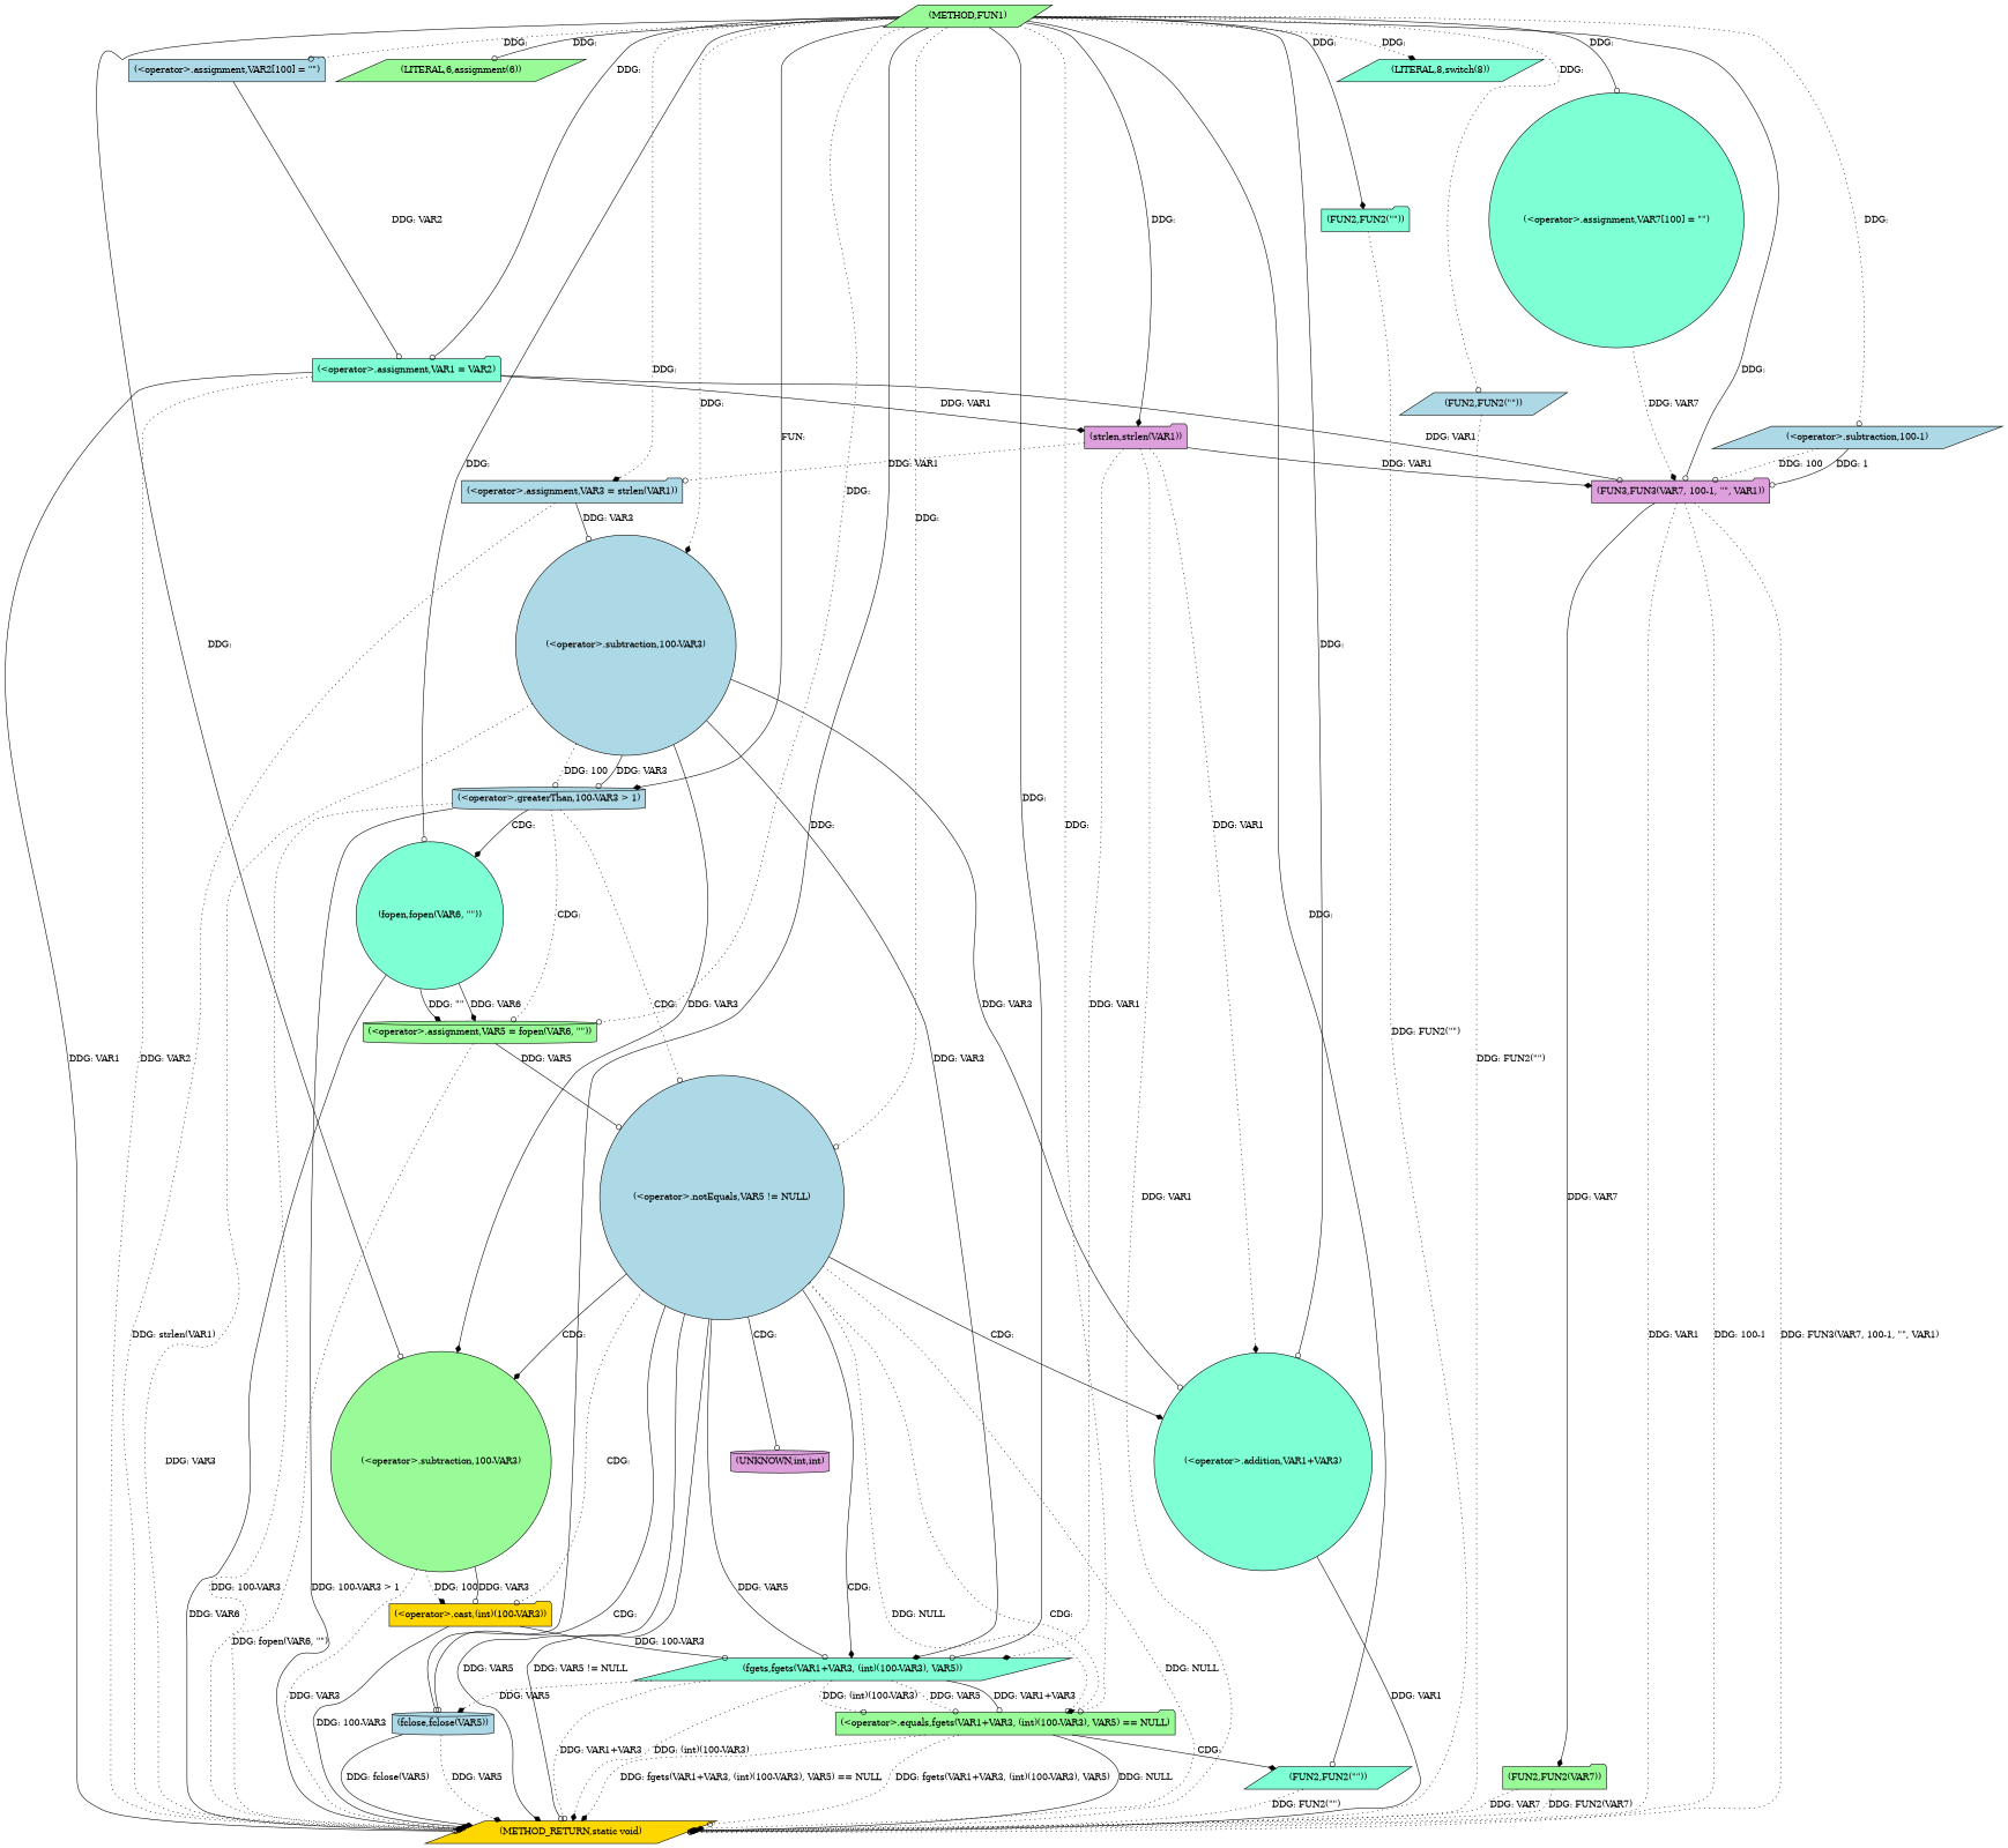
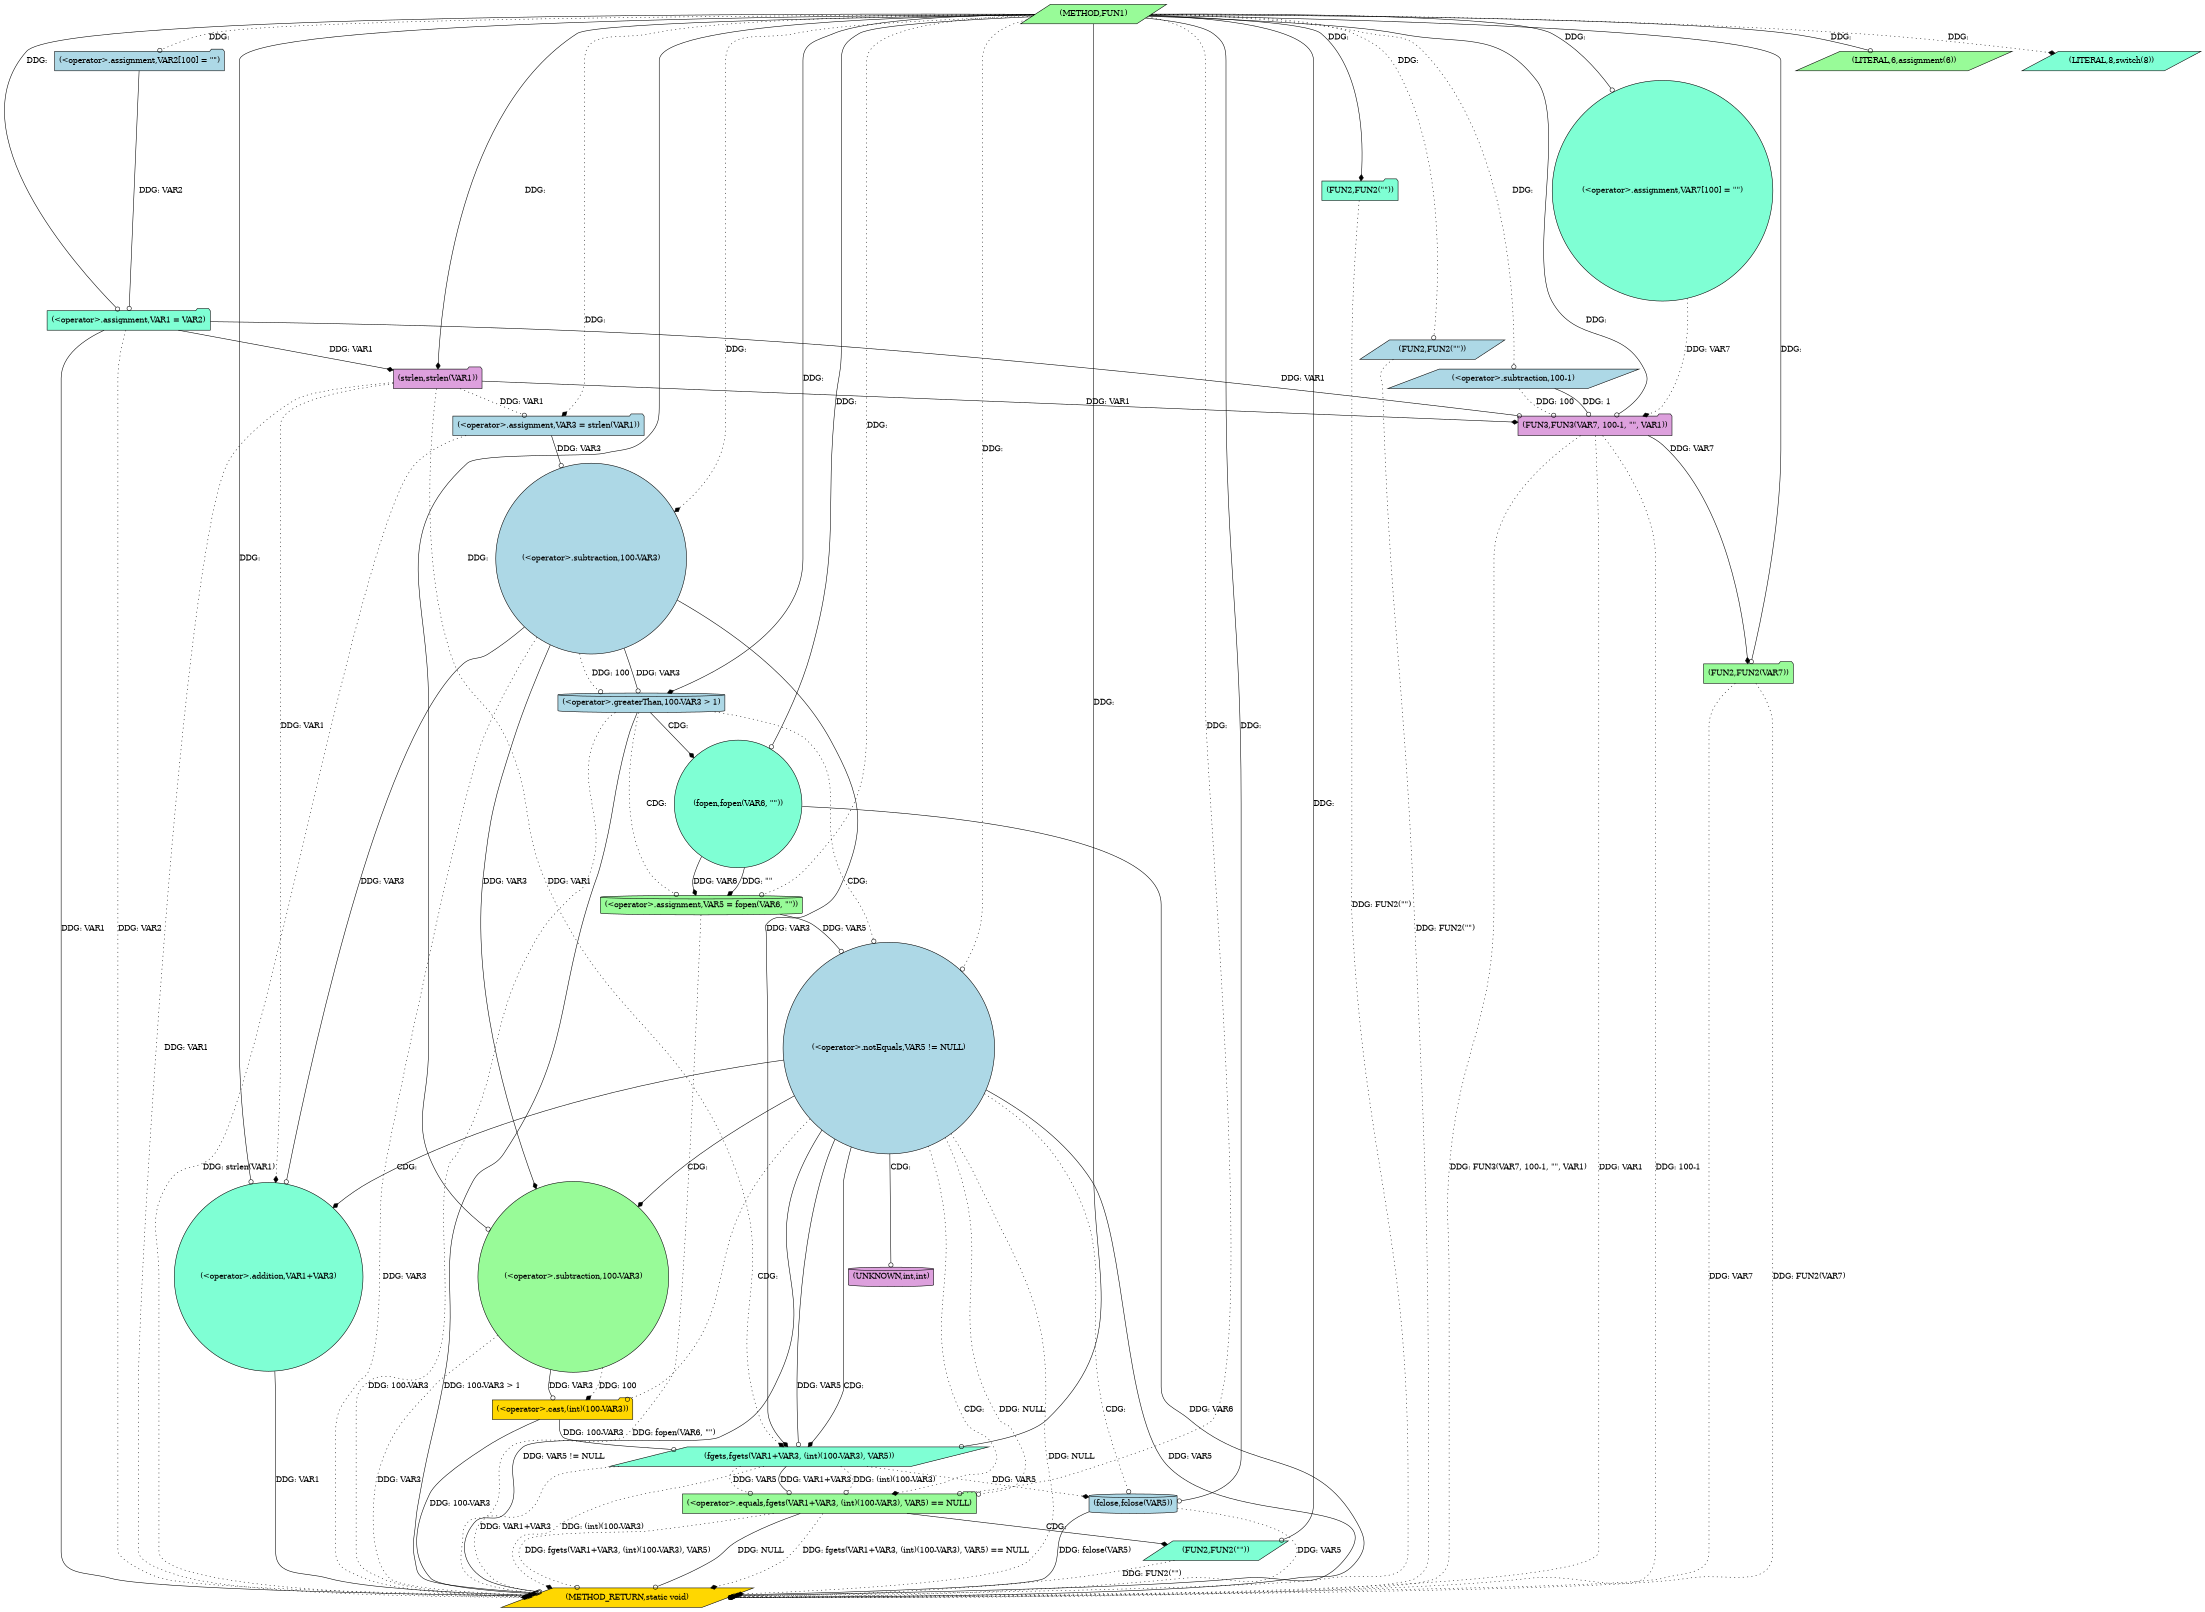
  digraph {
    node [fillcolor=lightblue shape=folder style=filled]
    edge [arrowhead=odot style=solid]
    n1 [fillcolor=palegreen label="(METHOD,FUN1)" shape=parallelogram]
    n2 [label="(<operator>.assignment,VAR2[100] = \"\")"]
    n3 [fillcolor=aquamarine label="(<operator>.assignment,VAR1 = VAR2)"]
    n4 [fillcolor=palegreen label="(LITERAL,6,assignment(6))" shape=parallelogram]
    n5 [label="(<operator>.assignment,VAR3 = strlen(VAR1))"]
    n6 [fillcolor=plum label="(strlen,strlen(VAR1))"]
    n7 [label="(<operator>.greaterThan,100-VAR3 > 1)" shape=cylinder]
    n8 [label="(<operator>.subtraction,100-VAR3)" shape=circle]
    n9 [fillcolor=palegreen label="(<operator>.assignment,VAR5 = fopen(VAR6, \"\"))" shape=cylinder]
    n10 [fillcolor=aquamarine label="(fopen,fopen(VAR6, \"\"))" shape=circle]
    n11 [label="(<operator>.notEquals,VAR5 != NULL)" shape=circle]
    n12 [fillcolor=palegreen label="(<operator>.equals,fgets(VAR1+VAR3, (int)(100-VAR3), VAR5) == NULL)"]
    n13 [fillcolor=aquamarine label="(fgets,fgets(VAR1+VAR3, (int)(100-VAR3), VAR5))" shape=parallelogram]
    n14 [fillcolor=aquamarine label="(<operator>.addition,VAR1+VAR3)" shape=circle]
    n15 [fillcolor=palegreen label="(<operator>.subtraction,100-VAR3)" shape=circle]
    n16 [fillcolor=aquamarine label="(FUN2,FUN2(\"\"))" shape=parallelogram]
    n17 [label="(fclose,fclose(VAR5))" shape=cylinder]
    n18 [fillcolor=aquamarine label="(FUN2,FUN2(\"\"))"]
    n19 [fillcolor=aquamarine label="(LITERAL,8,switch(8))" shape=parallelogram]
    n20 [label="(FUN2,FUN2(\"\"))" shape=parallelogram]
    n21 [fillcolor=aquamarine label="(<operator>.assignment,VAR7[100] = \"\")" shape=circle]
    n22 [fillcolor=plum label="(FUN3,FUN3(VAR7, 100-1, \"\", VAR1))"]
    n23 [label="(<operator>.subtraction,100-1)" shape=parallelogram]
    n24 [fillcolor=palegreen label="(FUN2,FUN2(VAR7))"]
    n25 [fillcolor=gold label="(METHOD_RETURN,static void)" shape=parallelogram]
    n26 [fillcolor=gold label="(<operator>.cast,(int)(100-VAR3))"]
    n27 [fillcolor=plum label="(UNKNOWN,int,int)" shape=cylinder]
    n1 -> n2 [label="DDG: " style=dotted]
    n1 -> n3 [label="DDG: "]
    n1 -> n4 [label="DDG: "]
    n1 -> n5 [arrowhead=diamond label="DDG: " style=dotted]
    n1 -> n6 [arrowhead=diamond label="DDG: "]
-   n1 -> n7 [arrowhead=diamond label="FUN: "]
+   n1 -> n7 [arrowhead=diamond label="DDG: "]
    n1 -> n8 [arrowhead=diamond label="DDG: " style=dotted]
    n1 -> n9 [label="DDG: " style=dotted]
    n1 -> n10 [label="DDG: "]
    n1 -> n11 [label="DDG: " style=dotted]
    n1 -> n12 [label="DDG: " style=dotted]
    n1 -> n13 [label="DDG: "]
    n1 -> n14 [label="DDG: "]
    n1 -> n15 [label="DDG: "]
    n1 -> n16 [label="DDG: "]
    n1 -> n17 [label="DDG: "]
    n1 -> n18 [arrowhead=diamond label="DDG: "]
    n1 -> n19 [arrowhead=diamond label="DDG: " style=dotted]
    n1 -> n20 [label="DDG: " style=dotted]
    n1 -> n21 [label="DDG: "]
    n1 -> n22 [label="DDG: "]
    n1 -> n23 [label="DDG: " style=dotted]
+   n1 -> n24 [label="DDG: "]
    n2 -> n3 [label="DDG: VAR2"]
    n3 -> n6 [arrowhead=diamond label="DDG: VAR1"]
    n3 -> n22 [label="DDG: VAR1"]
    n3 -> n25 [label="DDG: VAR1"]
    n3 -> n25 [label="DDG: VAR2" style=dotted]
    n5 -> n8 [label="DDG: VAR3"]
    n5 -> n25 [arrowhead=diamond label="DDG: strlen(VAR1)" style=dotted]
    n6 -> n5 [label="DDG: VAR1" style=dotted]
    n6 -> n13 [arrowhead=diamond label="DDG: VAR1" style=dotted]
    n6 -> n14 [arrowhead=diamond label="DDG: VAR1" style=dotted]
    n6 -> n22 [arrowhead=diamond label="DDG: VAR1"]
    n6 -> n25 [arrowhead=diamond label="DDG: VAR1" style=dotted]
    n7 -> n9 [label="CDG: " style=dotted]
    n7 -> n10 [arrowhead=diamond label="CDG: "]
    n7 -> n11 [label="CDG: " style=dotted]
    n7 -> n25 [arrowhead=diamond label="DDG: 100-VAR3" style=dotted]
    n7 -> n25 [label="DDG: 100-VAR3 > 1"]
    n8 -> n7 [label="DDG: 100" style=dotted]
    n8 -> n7 [label="DDG: VAR3"]
    n8 -> n13 [arrowhead=diamond label="DDG: VAR3"]
    n8 -> n14 [label="DDG: VAR3"]
    n8 -> n15 [arrowhead=diamond label="DDG: VAR3"]
    n8 -> n25 [label="DDG: VAR3" style=dotted]
    n9 -> n11 [label="DDG: VAR5"]
    n9 -> n25 [label="DDG: fopen(VAR6, \"\")" style=dotted]
    n10 -> n9 [arrowhead=diamond label="DDG: VAR6"]
    n10 -> n9 [arrowhead=diamond label="DDG: \"\""]
    n10 -> n25 [label="DDG: VAR6"]
    n11 -> n12 [label="DDG: NULL" style=dotted]
    n11 -> n12 [arrowhead=diamond label="CDG: " style=dotted]
    n11 -> n13 [label="DDG: VAR5"]
    n11 -> n13 [arrowhead=diamond label="CDG: "]
    n11 -> n14 [arrowhead=diamond label="CDG: "]
    n11 -> n15 [arrowhead=diamond label="CDG: "]
-   n11 -> n17 [label="CDG: "]
+   n11 -> n17 [label="CDG: " style=dotted]
    n11 -> n25 [arrowhead=diamond label="DDG: VAR5"]
    n11 -> n25 [label="DDG: VAR5 != NULL"]
    n11 -> n25 [arrowhead=diamond label="DDG: NULL" style=dotted]
    n11 -> n26 [label="CDG: " style=dotted]
    n11 -> n27 [label="CDG: "]
    n12 -> n16 [arrowhead=diamond label="CDG: "]
    n12 -> n25 [label="DDG: NULL"]
    n12 -> n25 [arrowhead=diamond label="DDG: fgets(VAR1+VAR3, (int)(100-VAR3), VAR5) == NULL" style=dotted]
    n12 -> n25 [label="DDG: fgets(VAR1+VAR3, (int)(100-VAR3), VAR5)" style=dotted]
    n13 -> n12 [label="DDG: VAR1+VAR3"]
    n13 -> n12 [label="DDG: (int)(100-VAR3)" style=dotted]
    n13 -> n12 [label="DDG: VAR5" style=dotted]
    n13 -> n17 [arrowhead=diamond label="DDG: VAR5" style=dotted]
    n13 -> n25 [label="DDG: VAR1+VAR3" style=dotted]
    n13 -> n25 [arrowhead=diamond label="DDG: (int)(100-VAR3)" style=dotted]
    n14 -> n25 [arrowhead=diamond label="DDG: VAR1"]
    n15 -> n25 [label="DDG: VAR3" style=dotted]
    n15 -> n26 [arrowhead=diamond label="DDG: 100" style=dotted]
    n15 -> n26 [label="DDG: VAR3"]
    n16 -> n25 [label="DDG: FUN2(\"\")" style=dotted]
    n17 -> n25 [arrowhead=diamond label="DDG: fclose(VAR5)"]
    n17 -> n25 [arrowhead=diamond label="DDG: VAR5" style=dotted]
    n18 -> n25 [label="DDG: FUN2(\"\")" style=dotted]
    n20 -> n25 [arrowhead=diamond label="DDG: FUN2(\"\")" style=dotted]
    n21 -> n22 [arrowhead=diamond label="DDG: VAR7" style=dotted]
    n22 -> n24 [arrowhead=diamond label="DDG: VAR7"]
    n22 -> n25 [label="DDG: VAR1" style=dotted]
    n22 -> n25 [label="DDG: 100-1" style=dotted]
    n22 -> n25 [label="DDG: FUN3(VAR7, 100-1, \"\", VAR1)" style=dotted]
    n23 -> n22 [label="DDG: 100" style=dotted]
    n23 -> n22 [label="DDG: 1"]
    n24 -> n25 [label="DDG: VAR7" style=dotted]
    n24 -> n25 [arrowhead=diamond label="DDG: FUN2(VAR7)" style=dotted]
    n26 -> n13 [label="DDG: 100-VAR3"]
    n26 -> n25 [arrowhead=diamond label="DDG: 100-VAR3"]
  }
